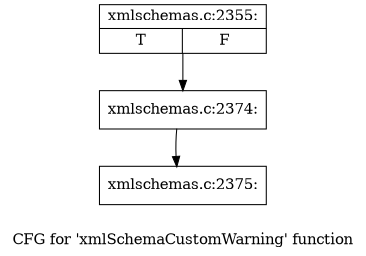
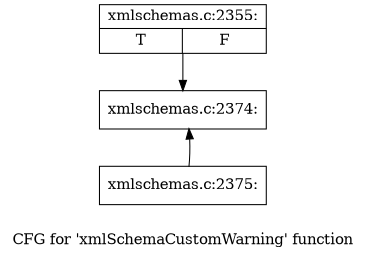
  digraph {
    label="CFG for 'xmlSchemaCustomWarning' function"
    node [shape=record]
    n1 [label="{xmlschemas.c:2355:|{<s0>T|<s1>F}}"]
    n2 [label="{xmlschemas.c:2374:}"]
    n3 [label="{xmlschemas.c:2375:}"]
    n1 -> n2
-   n2 -> n3
+   n3 -> n2
  }
